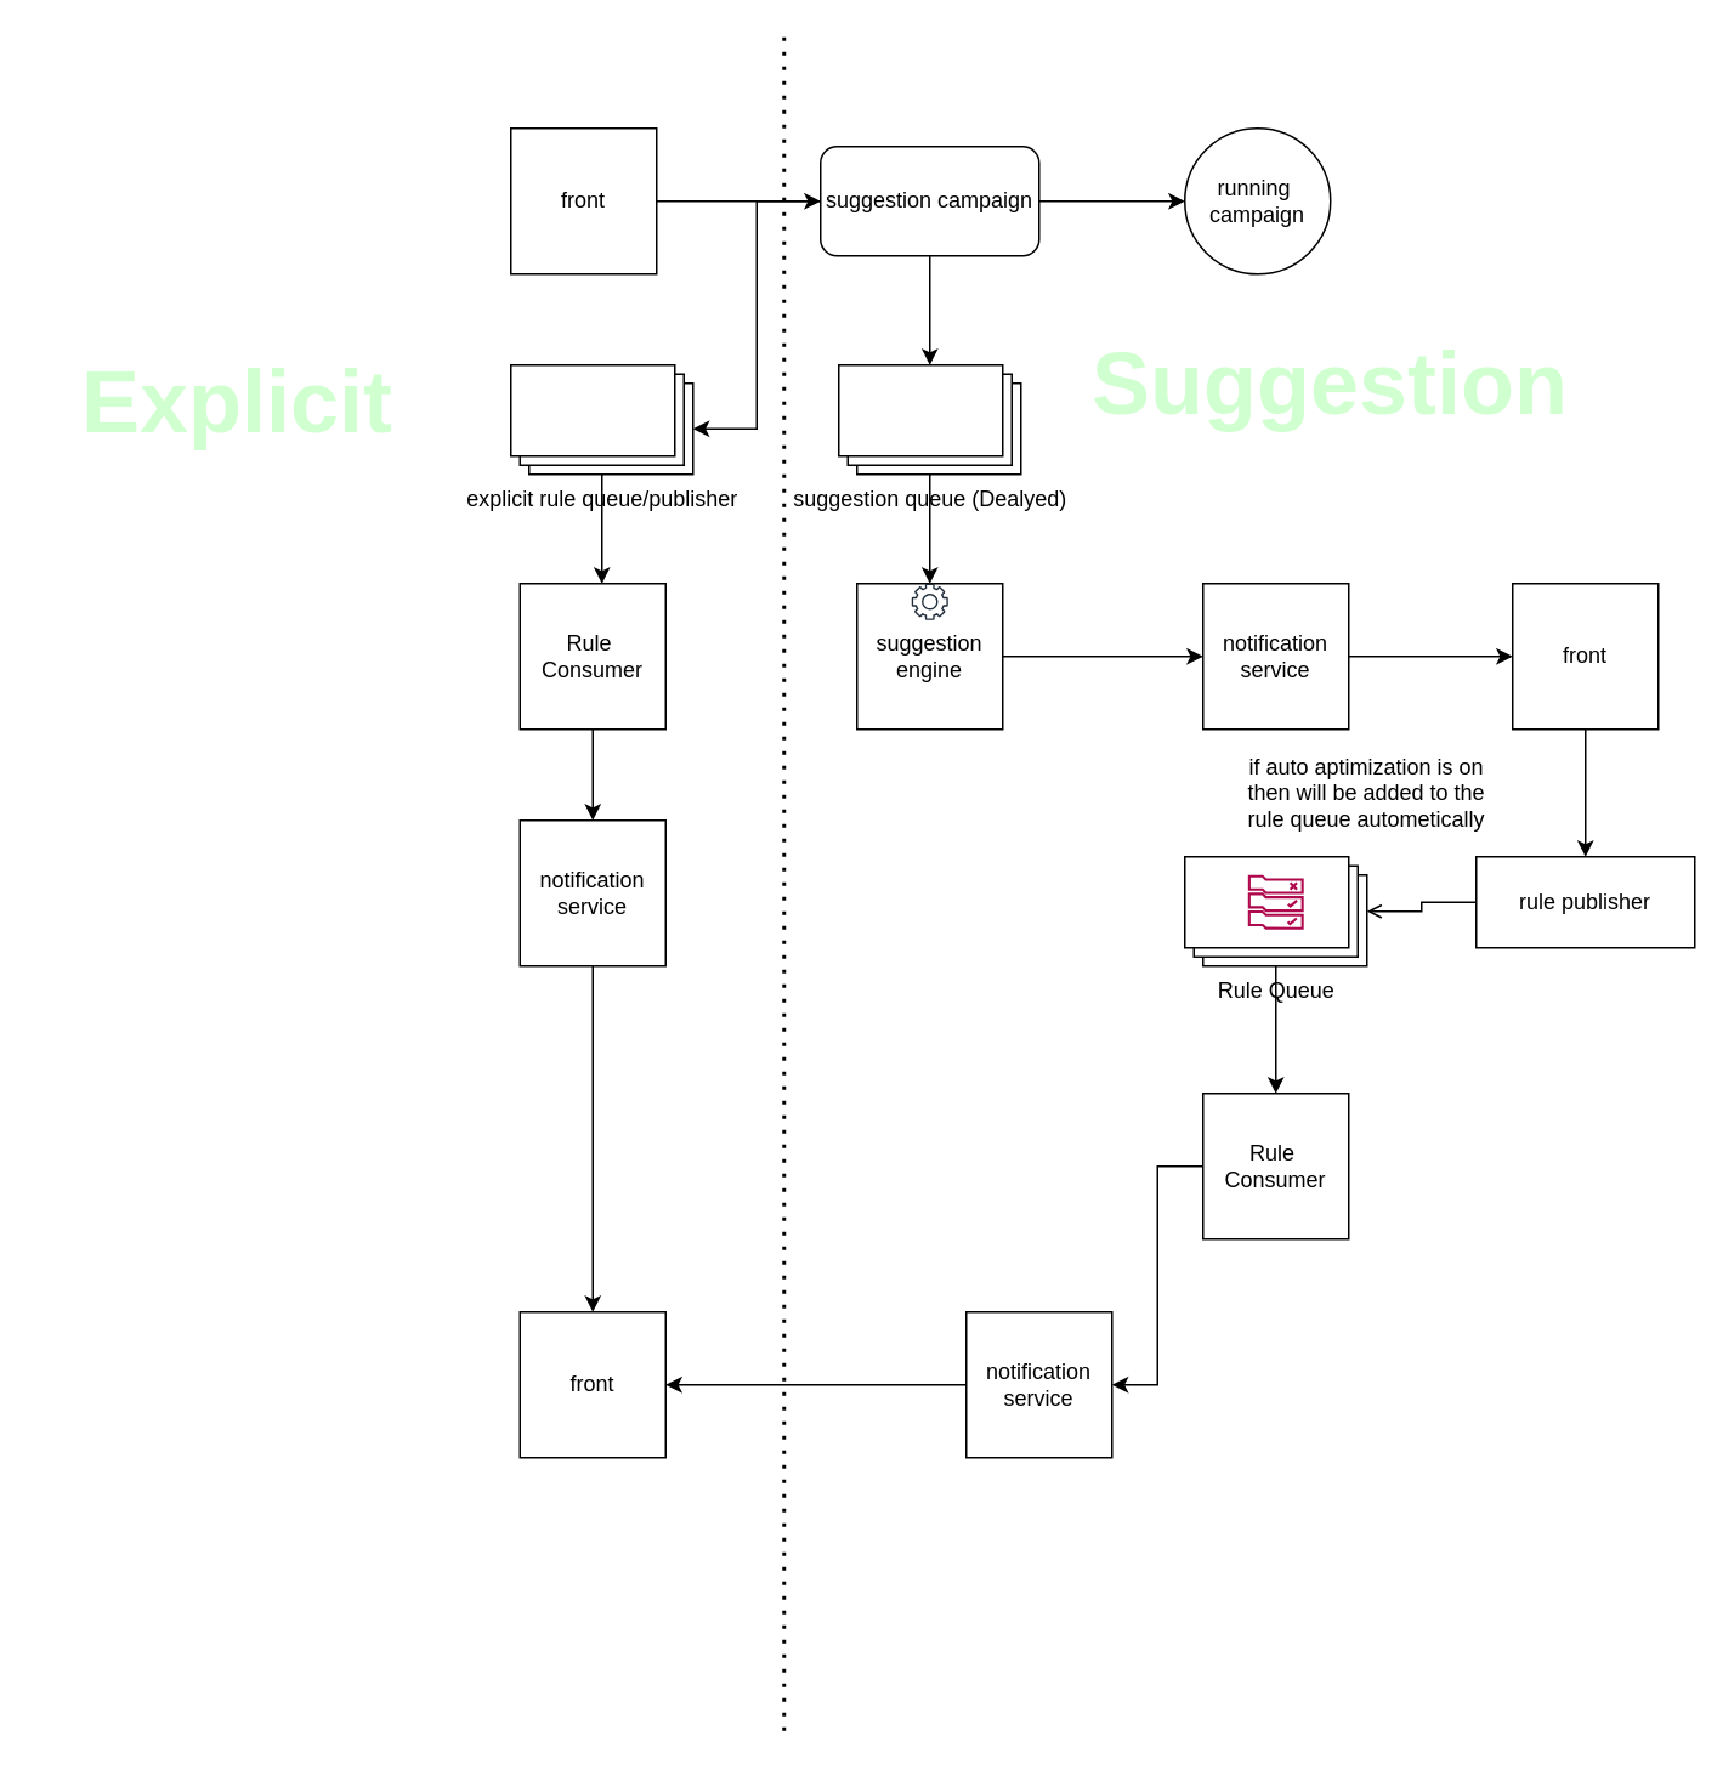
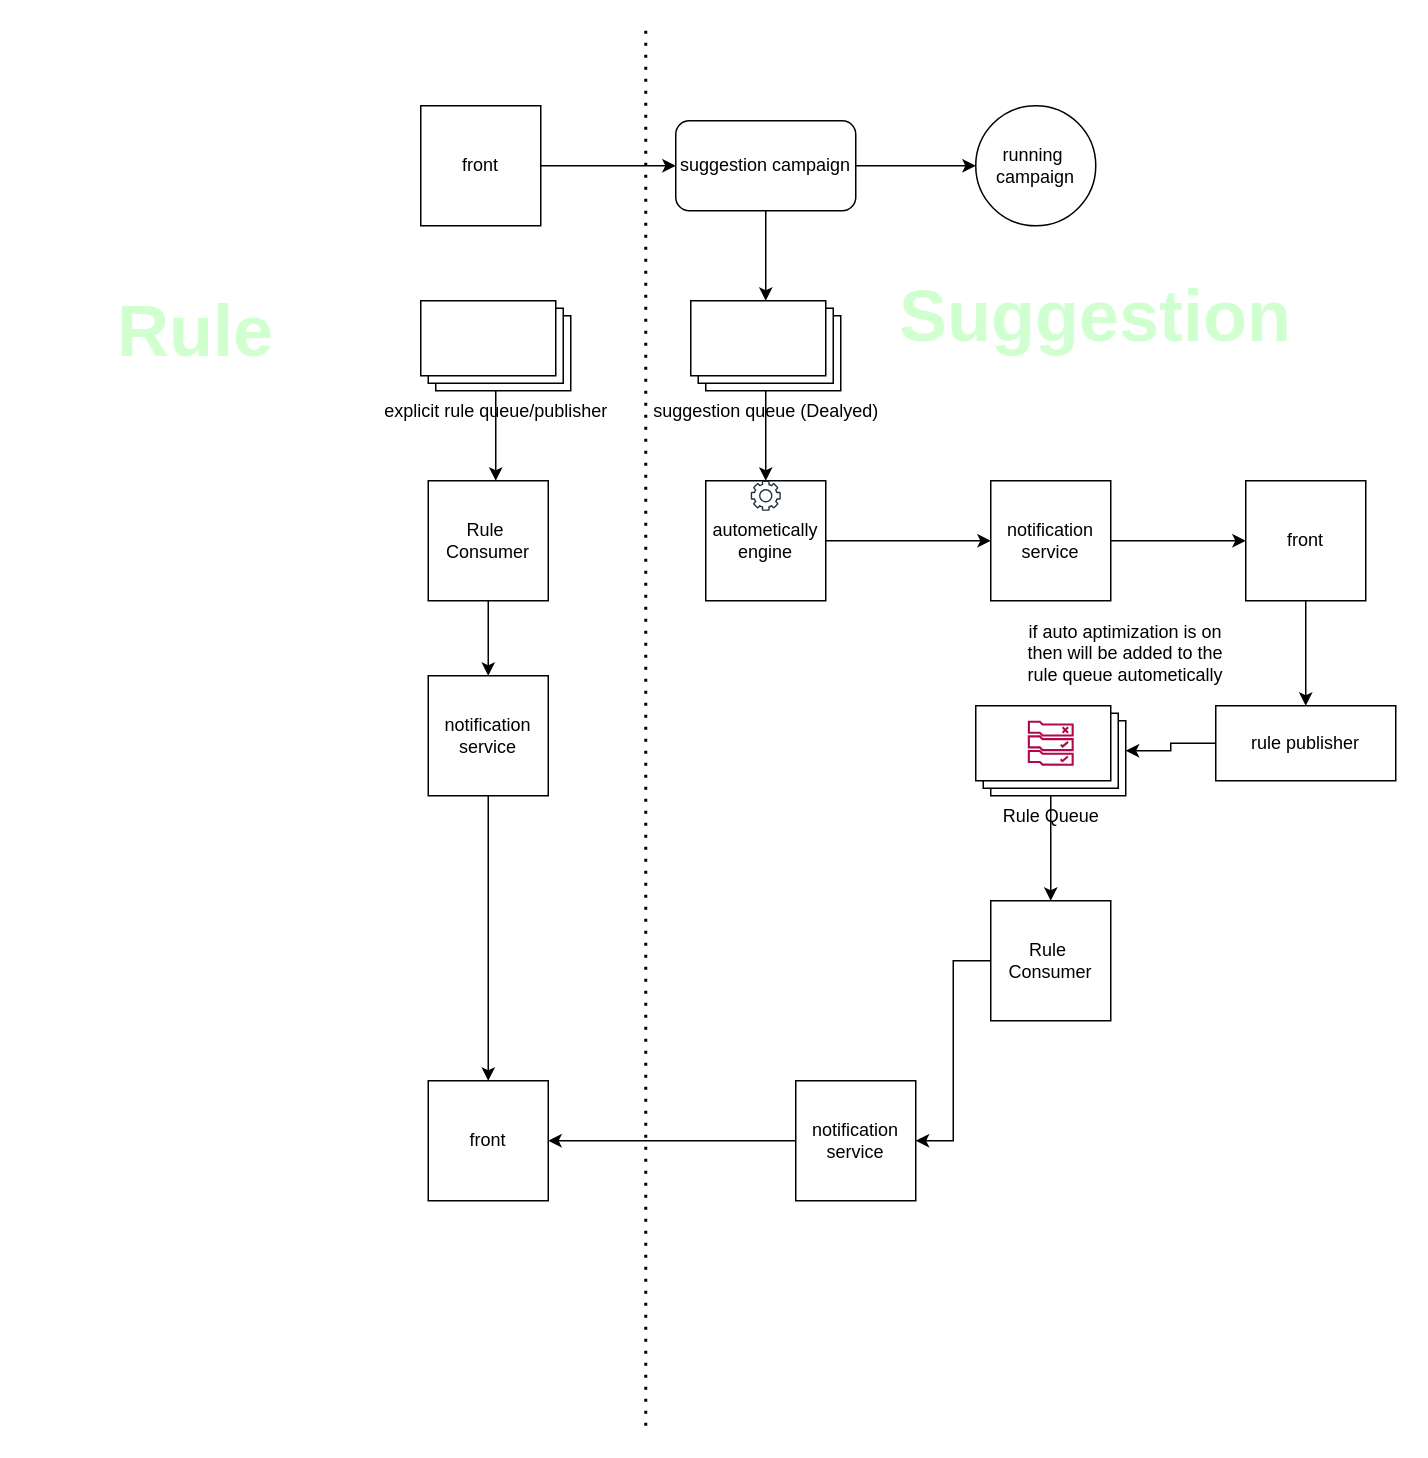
  <mxCell id="0" />
  <mxCell id="1" parent="0" />
  <mxCell id="2" style="edgeStyle=orthogonalEdgeStyle;rounded=0;orthogonalLoop=1;jettySize=auto;html=1;entryX=0;entryY=0.5;entryDx=0;entryDy=0;" parent="1" source="3" target="7" edge="1"><mxGeometry relative="1" as="geometry" /></mxCell>
  <mxCell id="3" value="front" style="whiteSpace=wrap;html=1;aspect=fixed;" parent="1" vertex="1"><mxGeometry x="280" y="70" width="80" height="80" as="geometry" /></mxCell>
  <mxCell id="4" style="edgeStyle=orthogonalEdgeStyle;rounded=0;orthogonalLoop=1;jettySize=auto;html=1;entryX=0;entryY=0.5;entryDx=0;entryDy=0;" parent="1" source="7" target="8" edge="1"><mxGeometry relative="1" as="geometry" /></mxCell>
  <mxCell id="5" style="edgeStyle=orthogonalEdgeStyle;rounded=0;orthogonalLoop=1;jettySize=auto;html=1;" parent="1" source="7" target="10" edge="1"><mxGeometry relative="1" as="geometry" /></mxCell>
- <mxCell id="6" style="edgeStyle=orthogonalEdgeStyle;rounded=0;orthogonalLoop=1;jettySize=auto;html=1;entryX=0;entryY=0;entryDx=100;entryDy=35;entryPerimeter=0;" parent="1" source="7" target="37" edge="1"><mxGeometry relative="1" as="geometry" /></mxCell>
  <mxCell id="7" value="suggestion campaign" style="rounded=1;whiteSpace=wrap;html=1;" parent="1" vertex="1"><mxGeometry x="450" y="80" width="120" height="60" as="geometry" /></mxCell>
  <mxCell id="8" value="running&amp;nbsp;&lt;br&gt;campaign" style="ellipse;whiteSpace=wrap;html=1;aspect=fixed;" parent="1" vertex="1"><mxGeometry x="650" y="70" width="80" height="80" as="geometry" /></mxCell>
  <mxCell id="9" style="edgeStyle=orthogonalEdgeStyle;rounded=0;orthogonalLoop=1;jettySize=auto;html=1;entryX=0.5;entryY=0;entryDx=0;entryDy=0;" parent="1" source="10" target="12" edge="1"><mxGeometry relative="1" as="geometry" /></mxCell>
  <mxCell id="10" value="suggestion queue (Dealyed)" style="verticalLabelPosition=bottom;verticalAlign=top;html=1;shape=mxgraph.basic.layered_rect;dx=10;outlineConnect=0;" parent="1" vertex="1"><mxGeometry x="460" y="200" width="100" height="60" as="geometry" /></mxCell>
  <mxCell id="11" style="edgeStyle=orthogonalEdgeStyle;rounded=0;orthogonalLoop=1;jettySize=auto;html=1;entryX=0;entryY=0.5;entryDx=0;entryDy=0;" parent="1" source="12" target="14" edge="1"><mxGeometry relative="1" as="geometry" /></mxCell>
- <mxCell id="12" value="suggestion engine" style="whiteSpace=wrap;html=1;aspect=fixed;" parent="1" vertex="1"><mxGeometry x="470" y="320" width="80" height="80" as="geometry" /></mxCell>
+ <mxCell id="12" value="autometically engine" style="whiteSpace=wrap;html=1;aspect=fixed;" parent="1" vertex="1"><mxGeometry x="470" y="320" width="80" height="80" as="geometry" /></mxCell>
  <mxCell id="13" style="edgeStyle=orthogonalEdgeStyle;rounded=0;orthogonalLoop=1;jettySize=auto;html=1;entryX=0;entryY=0.5;entryDx=0;entryDy=0;" parent="1" source="14" target="16" edge="1"><mxGeometry relative="1" as="geometry" /></mxCell>
  <mxCell id="14" value="notification service" style="whiteSpace=wrap;html=1;aspect=fixed;" parent="1" vertex="1"><mxGeometry x="660" y="320" width="80" height="80" as="geometry" /></mxCell>
  <mxCell id="15" style="edgeStyle=orthogonalEdgeStyle;rounded=0;orthogonalLoop=1;jettySize=auto;html=1;entryX=0.5;entryY=0;entryDx=0;entryDy=0;" parent="1" source="16" target="35" edge="1"><mxGeometry relative="1" as="geometry" /></mxCell>
  <mxCell id="16" value="front" style="whiteSpace=wrap;html=1;aspect=fixed;" parent="1" vertex="1"><mxGeometry x="830" y="320" width="80" height="80" as="geometry" /></mxCell>
  <mxCell id="17" style="edgeStyle=orthogonalEdgeStyle;rounded=0;orthogonalLoop=1;jettySize=auto;html=1;entryX=0.5;entryY=0;entryDx=0;entryDy=0;" parent="1" source="18" target="20" edge="1"><mxGeometry relative="1" as="geometry" /></mxCell>
  <mxCell id="18" value="Rule Queue" style="verticalLabelPosition=bottom;verticalAlign=top;html=1;shape=mxgraph.basic.layered_rect;dx=10;outlineConnect=0;" parent="1" vertex="1"><mxGeometry x="650" y="470" width="100" height="60" as="geometry" /></mxCell>
  <mxCell id="19" style="edgeStyle=orthogonalEdgeStyle;rounded=0;orthogonalLoop=1;jettySize=auto;html=1;entryX=1;entryY=0.5;entryDx=0;entryDy=0;" parent="1" source="20" target="22" edge="1"><mxGeometry relative="1" as="geometry" /></mxCell>
  <mxCell id="20" value="Rule&amp;nbsp;&lt;br&gt;Consumer" style="whiteSpace=wrap;html=1;aspect=fixed;" parent="1" vertex="1"><mxGeometry x="660" y="600" width="80" height="80" as="geometry" /></mxCell>
  <mxCell id="21" style="edgeStyle=orthogonalEdgeStyle;rounded=0;orthogonalLoop=1;jettySize=auto;html=1;entryX=1;entryY=0.5;entryDx=0;entryDy=0;" parent="1" source="22" target="23" edge="1"><mxGeometry relative="1" as="geometry" /></mxCell>
  <mxCell id="22" value="notification service" style="whiteSpace=wrap;html=1;aspect=fixed;" parent="1" vertex="1"><mxGeometry y="720" width="80" height="80" as="geometry" x="530" /></mxCell>
  <mxCell id="23" value="front" style="whiteSpace=wrap;html=1;aspect=fixed;" parent="1" vertex="1"><mxGeometry x="285" y="720" width="80" height="80" as="geometry" /></mxCell>
  <mxCell id="24" value="" style="shape=image;html=1;verticalAlign=top;verticalLabelPosition=bottom;labelBackgroundColor=#ffffff;imageAspect=0;aspect=fixed;image=https://cdn4.iconfinder.com/data/icons/sports-outline-24-px/24/Clock_stopwatch_timer_watch_sports-128.png" parent="1" vertex="1"><mxGeometry x="490" y="200" width="40" height="40" as="geometry" /></mxCell>
  <mxCell id="25" value="" style="shape=image;html=1;verticalAlign=top;verticalLabelPosition=bottom;labelBackgroundColor=#ffffff;imageAspect=0;aspect=fixed;image=https://cdn2.iconfinder.com/data/icons/bitsies/128/Alarm-128.png" parent="1" vertex="1"><mxGeometry x="690" y="320" width="20" height="20" as="geometry" /></mxCell>
  <mxCell id="26" value="" style="sketch=0;outlineConnect=0;fontColor=#232F3E;gradientColor=none;fillColor=#232F3D;strokeColor=none;dashed=0;verticalLabelPosition=bottom;verticalAlign=top;align=center;html=1;fontSize=12;fontStyle=0;aspect=fixed;pointerEvents=1;shape=mxgraph.aws4.gear;" parent="1" vertex="1"><mxGeometry x="500" y="320" width="20" height="20" as="geometry" /></mxCell>
  <mxCell id="27" value="if auto aptimization is on then will be added to the rule queue autometically" style="text;html=1;strokeColor=none;fillColor=none;align=center;verticalAlign=middle;whiteSpace=wrap;rounded=0;" parent="1" vertex="1"><mxGeometry x="675" y="420" width="150" height="30" as="geometry" /></mxCell>
  <mxCell id="28" value="" style="shape=image;html=1;verticalAlign=top;verticalLabelPosition=bottom;labelBackgroundColor=#ffffff;imageAspect=0;aspect=fixed;image=https://cdn0.iconfinder.com/data/icons/simple-lines-filled/32/41_Packman_Game_Character_Leisure_Eat_Smile-128.png" parent="1" vertex="1"><mxGeometry x="690" y="600" width="20" height="20" as="geometry" /></mxCell>
  <mxCell id="29" value="" style="sketch=0;outlineConnect=0;fontColor=#232F3E;gradientColor=none;fillColor=#B0084D;strokeColor=none;dashed=0;verticalLabelPosition=bottom;verticalAlign=top;align=center;html=1;fontSize=12;fontStyle=0;aspect=fixed;pointerEvents=1;shape=mxgraph.aws4.rule_2;" parent="1" vertex="1"><mxGeometry x="684.61" y="480" width="30.79" height="30" as="geometry" /></mxCell>
  <mxCell id="30" value="" style="shape=image;html=1;verticalAlign=top;verticalLabelPosition=bottom;labelBackgroundColor=#ffffff;imageAspect=0;aspect=fixed;image=https://cdn2.iconfinder.com/data/icons/bitsies/128/Alarm-128.png" parent="1" vertex="1"><mxGeometry x="560" y="720" width="20" height="20" as="geometry" /></mxCell>
  <mxCell id="31" value="" style="shape=image;html=1;verticalAlign=top;verticalLabelPosition=bottom;labelBackgroundColor=#ffffff;imageAspect=0;aspect=fixed;image=https://cdn0.iconfinder.com/data/icons/google-material-design-3-0/48/ic_face_48px-128.png" parent="1" vertex="1"><mxGeometry x="305" y="70" width="30" height="30" as="geometry" /></mxCell>
  <mxCell id="32" value="" style="shape=image;html=1;verticalAlign=top;verticalLabelPosition=bottom;labelBackgroundColor=#ffffff;imageAspect=0;aspect=fixed;image=https://cdn0.iconfinder.com/data/icons/google-material-design-3-0/48/ic_face_48px-128.png" parent="1" vertex="1"><mxGeometry x="855" y="320" width="30" height="30" as="geometry" /></mxCell>
  <mxCell id="33" value="" style="shape=image;html=1;verticalAlign=top;verticalLabelPosition=bottom;labelBackgroundColor=#ffffff;imageAspect=0;aspect=fixed;image=https://cdn0.iconfinder.com/data/icons/google-material-design-3-0/48/ic_face_48px-128.png" parent="1" vertex="1"><mxGeometry x="310" y="720" width="30" height="30" as="geometry" /></mxCell>
- <mxCell id="34" style="edgeStyle=orthogonalEdgeStyle;rounded=0;orthogonalLoop=1;jettySize=auto;html=1;endArrow=open;" parent="1" source="35" target="18" edge="1"><mxGeometry relative="1" as="geometry" /></mxCell>
+ <mxCell id="34" style="edgeStyle=orthogonalEdgeStyle;rounded=0;orthogonalLoop=1;jettySize=auto;html=1;" parent="1" source="35" target="18" edge="1"><mxGeometry relative="1" as="geometry" /></mxCell>
  <mxCell id="35" value="rule publisher" style="rounded=0;whiteSpace=wrap;html=1;" parent="1" vertex="1"><mxGeometry x="810" y="470" width="120" height="50" as="geometry" /></mxCell>
  <mxCell id="36" style="edgeStyle=orthogonalEdgeStyle;rounded=0;orthogonalLoop=1;jettySize=auto;html=1;entryX=0.75;entryY=0;entryDx=0;entryDy=0;" parent="1" source="37" target="41" edge="1"><mxGeometry relative="1" as="geometry" /></mxCell>
  <mxCell id="37" value="explicit rule queue/publisher" style="verticalLabelPosition=bottom;verticalAlign=top;html=1;shape=mxgraph.basic.layered_rect;dx=10;outlineConnect=0;" parent="1" vertex="1"><mxGeometry x="280" y="200" width="100" height="60" as="geometry" /></mxCell>
  <mxCell id="38" value="" style="shape=image;html=1;verticalAlign=top;verticalLabelPosition=bottom;labelBackgroundColor=#ffffff;imageAspect=0;aspect=fixed;image=https://cdn4.iconfinder.com/data/icons/carnival-filled-line/32/circus_tent_circus_show_tent_marquee_carnival-128.png" parent="1" vertex="1"><mxGeometry x="315" y="210" width="30" height="30" as="geometry" /></mxCell>
  <mxCell id="39" style="edgeStyle=orthogonalEdgeStyle;rounded=0;orthogonalLoop=1;jettySize=auto;html=1;entryX=0.5;entryY=0;entryDx=0;entryDy=0;" parent="1" source="40" target="44" edge="1"><mxGeometry relative="1" as="geometry" /></mxCell>
  <mxCell id="40" value="Rule&amp;nbsp;&lt;br&gt;Consumer" style="whiteSpace=wrap;html=1;aspect=fixed;" parent="1" vertex="1"><mxGeometry x="285" y="320" width="80" height="80" as="geometry" /></mxCell>
  <mxCell id="41" value="" style="shape=image;html=1;verticalAlign=top;verticalLabelPosition=bottom;labelBackgroundColor=#ffffff;imageAspect=0;aspect=fixed;image=https://cdn0.iconfinder.com/data/icons/simple-lines-filled/32/41_Packman_Game_Character_Leisure_Eat_Smile-128.png" parent="1" vertex="1"><mxGeometry x="315" y="320" width="20" height="20" as="geometry" /></mxCell>
  <mxCell id="42" style="edgeStyle=orthogonalEdgeStyle;rounded=0;orthogonalLoop=1;jettySize=auto;html=1;entryX=0.5;entryY=0;entryDx=0;entryDy=0;" parent="1" source="43" target="33" edge="1"><mxGeometry relative="1" as="geometry" /></mxCell>
  <mxCell id="43" value="notification service" style="whiteSpace=wrap;html=1;aspect=fixed;" parent="1" vertex="1"><mxGeometry x="285" y="450" width="80" height="80" as="geometry" /></mxCell>
  <mxCell id="44" value="" style="shape=image;html=1;verticalAlign=top;verticalLabelPosition=bottom;labelBackgroundColor=#ffffff;imageAspect=0;aspect=fixed;image=https://cdn2.iconfinder.com/data/icons/bitsies/128/Alarm-128.png" parent="1" vertex="1"><mxGeometry x="315" y="450" width="20" height="20" as="geometry" /></mxCell>
  <mxCell id="45" value="" style="endArrow=none;dashed=1;html=1;dashPattern=1 3;strokeWidth=2;rounded=0;" parent="1" edge="1"><mxGeometry width="50" height="50" relative="1" as="geometry"><mxPoint x="430" y="950" as="sourcePoint" /><mxPoint x="430" as="targetPoint" y="20" /></mxGeometry></mxCell>
  <mxCell id="46" value="&lt;b style=&quot;font-size: 48px;&quot;&gt;Suggestion&lt;/b&gt;" style="text;html=1;strokeColor=none;fillColor=none;align=center;verticalAlign=middle;whiteSpace=wrap;rounded=0;fontColor=#66FF66;fontSize=48;textOpacity=30;" parent="1" vertex="1"><mxGeometry x="620" y="160" width="220" height="100" as="geometry" /></mxCell>
- <mxCell id="47" value="&lt;b style=&quot;font-size: 48px&quot;&gt;Explicit&lt;/b&gt;" style="text;html=1;strokeColor=none;fillColor=none;align=center;verticalAlign=middle;whiteSpace=wrap;rounded=0;fontColor=#66FF66;fontSize=48;textOpacity=30;" parent="1" vertex="1"><mxGeometry x="20" y="170" width="220" height="100" as="geometry" /></mxCell>
+ <mxCell id="47" value="&lt;b style=&quot;font-size: 48px&quot;&gt;Rule&lt;/b&gt;" style="text;html=1;strokeColor=none;fillColor=none;align=center;verticalAlign=middle;whiteSpace=wrap;rounded=0;fontColor=#66FF66;fontSize=48;textOpacity=30;" parent="1" vertex="1"><mxGeometry x="20" y="170" width="220" height="100" as="geometry" /></mxCell>
